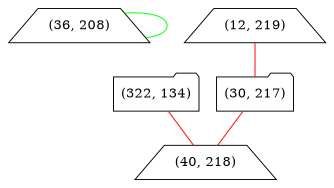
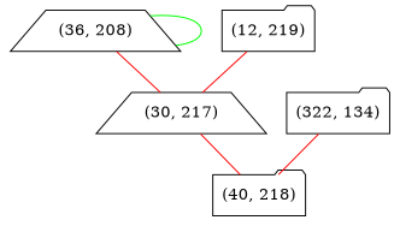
  graph {
    node [shape=folder]
    edge [color=red weight=1]
    "(36, 208)" [shape=trapezium]
-   "(30, 217)"
-   "(12, 219)" [shape=trapezium]
-   "(40, 218)" [shape=trapezium]
+   "(30, 217)" [shape=trapezium]
+   "(12, 219)"
+   "(40, 218)"
    n5 [label="(322, 134)"]
    "(36, 208)" -- "(36, 208)" [color=green weight=2]
+   "(36, 208)" -- "(30, 217)"
    "(30, 217)" -- "(40, 218)"
    "(12, 219)" -- "(30, 217)"
    n5 -- "(40, 218)"
  }
